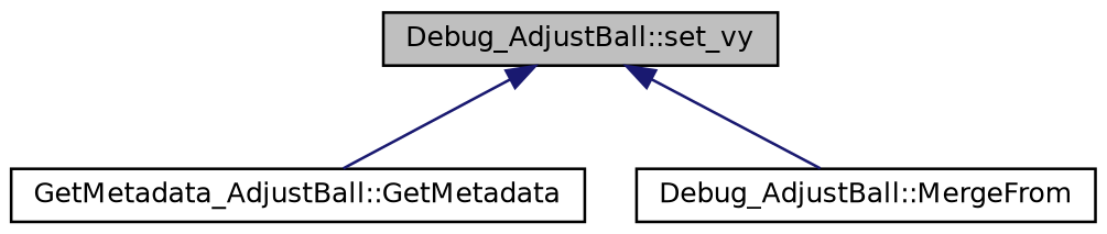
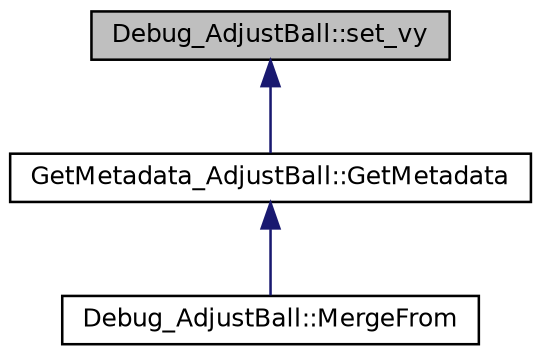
  digraph {
    rankdir=TB
    node [color=black fillcolor=white fontname=Helvetica fontsize=10 shape=record style=filled]
    edge [color=midnightblue dir=back fontname=Helvetica fontsize=10 labelfontname=Helvetica labelfontsize=10 style=solid]
    n1 [fillcolor=grey75 fontcolor=black height=0.2 label="Debug_AdjustBall::set_vy" width=0.4]
    n2 [height=0.2 label="GetMetadata_AdjustBall::GetMetadata" width=0.4]
    n3 [height=0.2 label="Debug_AdjustBall::MergeFrom" width=0.4]
    n1 -> n2
-   n1 -> n3
+   n2 -> n3
  }
